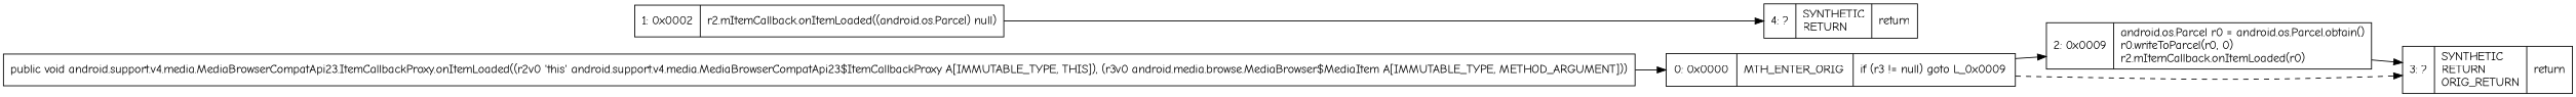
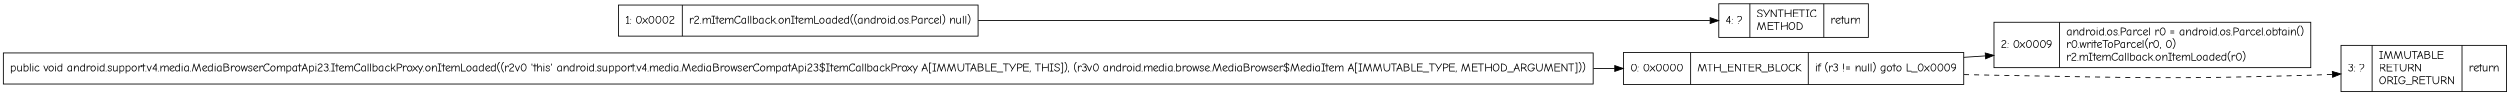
  digraph {
    fontname="Comic Neue"
    rankdir=LR
    node [fontname="Comic Neue" shape=record]
    edge [fontname="Comic Neue"]
-   n1 [label="{0\:\ 0x0000|MTH_ENTER_ORIG\l|if (r3 != null) goto L_0x0009\l}"]
+   n1 [label="{0\:\ 0x0000|MTH_ENTER_BLOCK\l|if (r3 != null) goto L_0x0009\l}"]
    n2 [label="{2\:\ 0x0009|android.os.Parcel r0 = android.os.Parcel.obtain()\lr0.writeToParcel(r0, 0)\lr2.mItemCallback.onItemLoaded(r0)\l}"]
-   n3 [label="{3\:\ ?|SYNTHETIC\lRETURN\lORIG_RETURN\l|return\l}"]
+   n3 [label="{3\:\ ?|IMMUTABLE\lRETURN\lORIG_RETURN\l|return\l}"]
    n4 [label="{1\:\ 0x0002|r2.mItemCallback.onItemLoaded((android.os.Parcel) null)\l}"]
-   n5 [label="{4\:\ ?|SYNTHETIC\lRETURN\l|return\l}"]
+   n5 [label="{4\:\ ?|SYNTHETIC\lMETHOD\l|return\l}"]
    n6 [label="{public void android.support.v4.media.MediaBrowserCompatApi23.ItemCallbackProxy.onItemLoaded((r2v0 'this' android.support.v4.media.MediaBrowserCompatApi23$ItemCallbackProxy A[IMMUTABLE_TYPE, THIS]), (r3v0 android.media.browse.MediaBrowser$MediaItem A[IMMUTABLE_TYPE, METHOD_ARGUMENT])) }"]
    n1 -> n2
    n1 -> n3 [style=dashed]
-   n2 -> n3
    n4 -> n5
    n6 -> n1
  }
